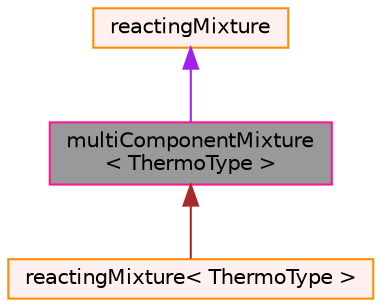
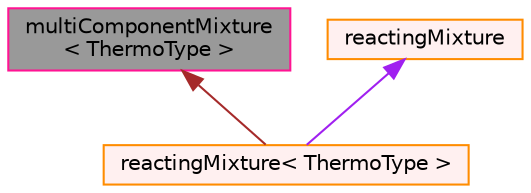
  digraph {
    node [color=darkorange fillcolor="#FFF0F0" fontname=Helvetica fontsize=10 shape=box style=filled]
    edge [dir=back fontname=Helvetica fontsize=10 labelfontname=Helvetica labelfontsize=10 style=solid]
    n1 [color=deeppink fillcolor=grey60 fontcolor=black height=0.2 label="multiComponentMixture\l\< ThermoType \>" width=0.4]
    n2 [height=0.2 label="reactingMixture\< ThermoType \>" width=0.4]
    n3 [height=0.2 label=reactingMixture width=0.4]
    n1 -> n2 [color=brown]
-   n3 -> n1 [color=purple]
+   n3 -> n2 [color=purple]
  }
